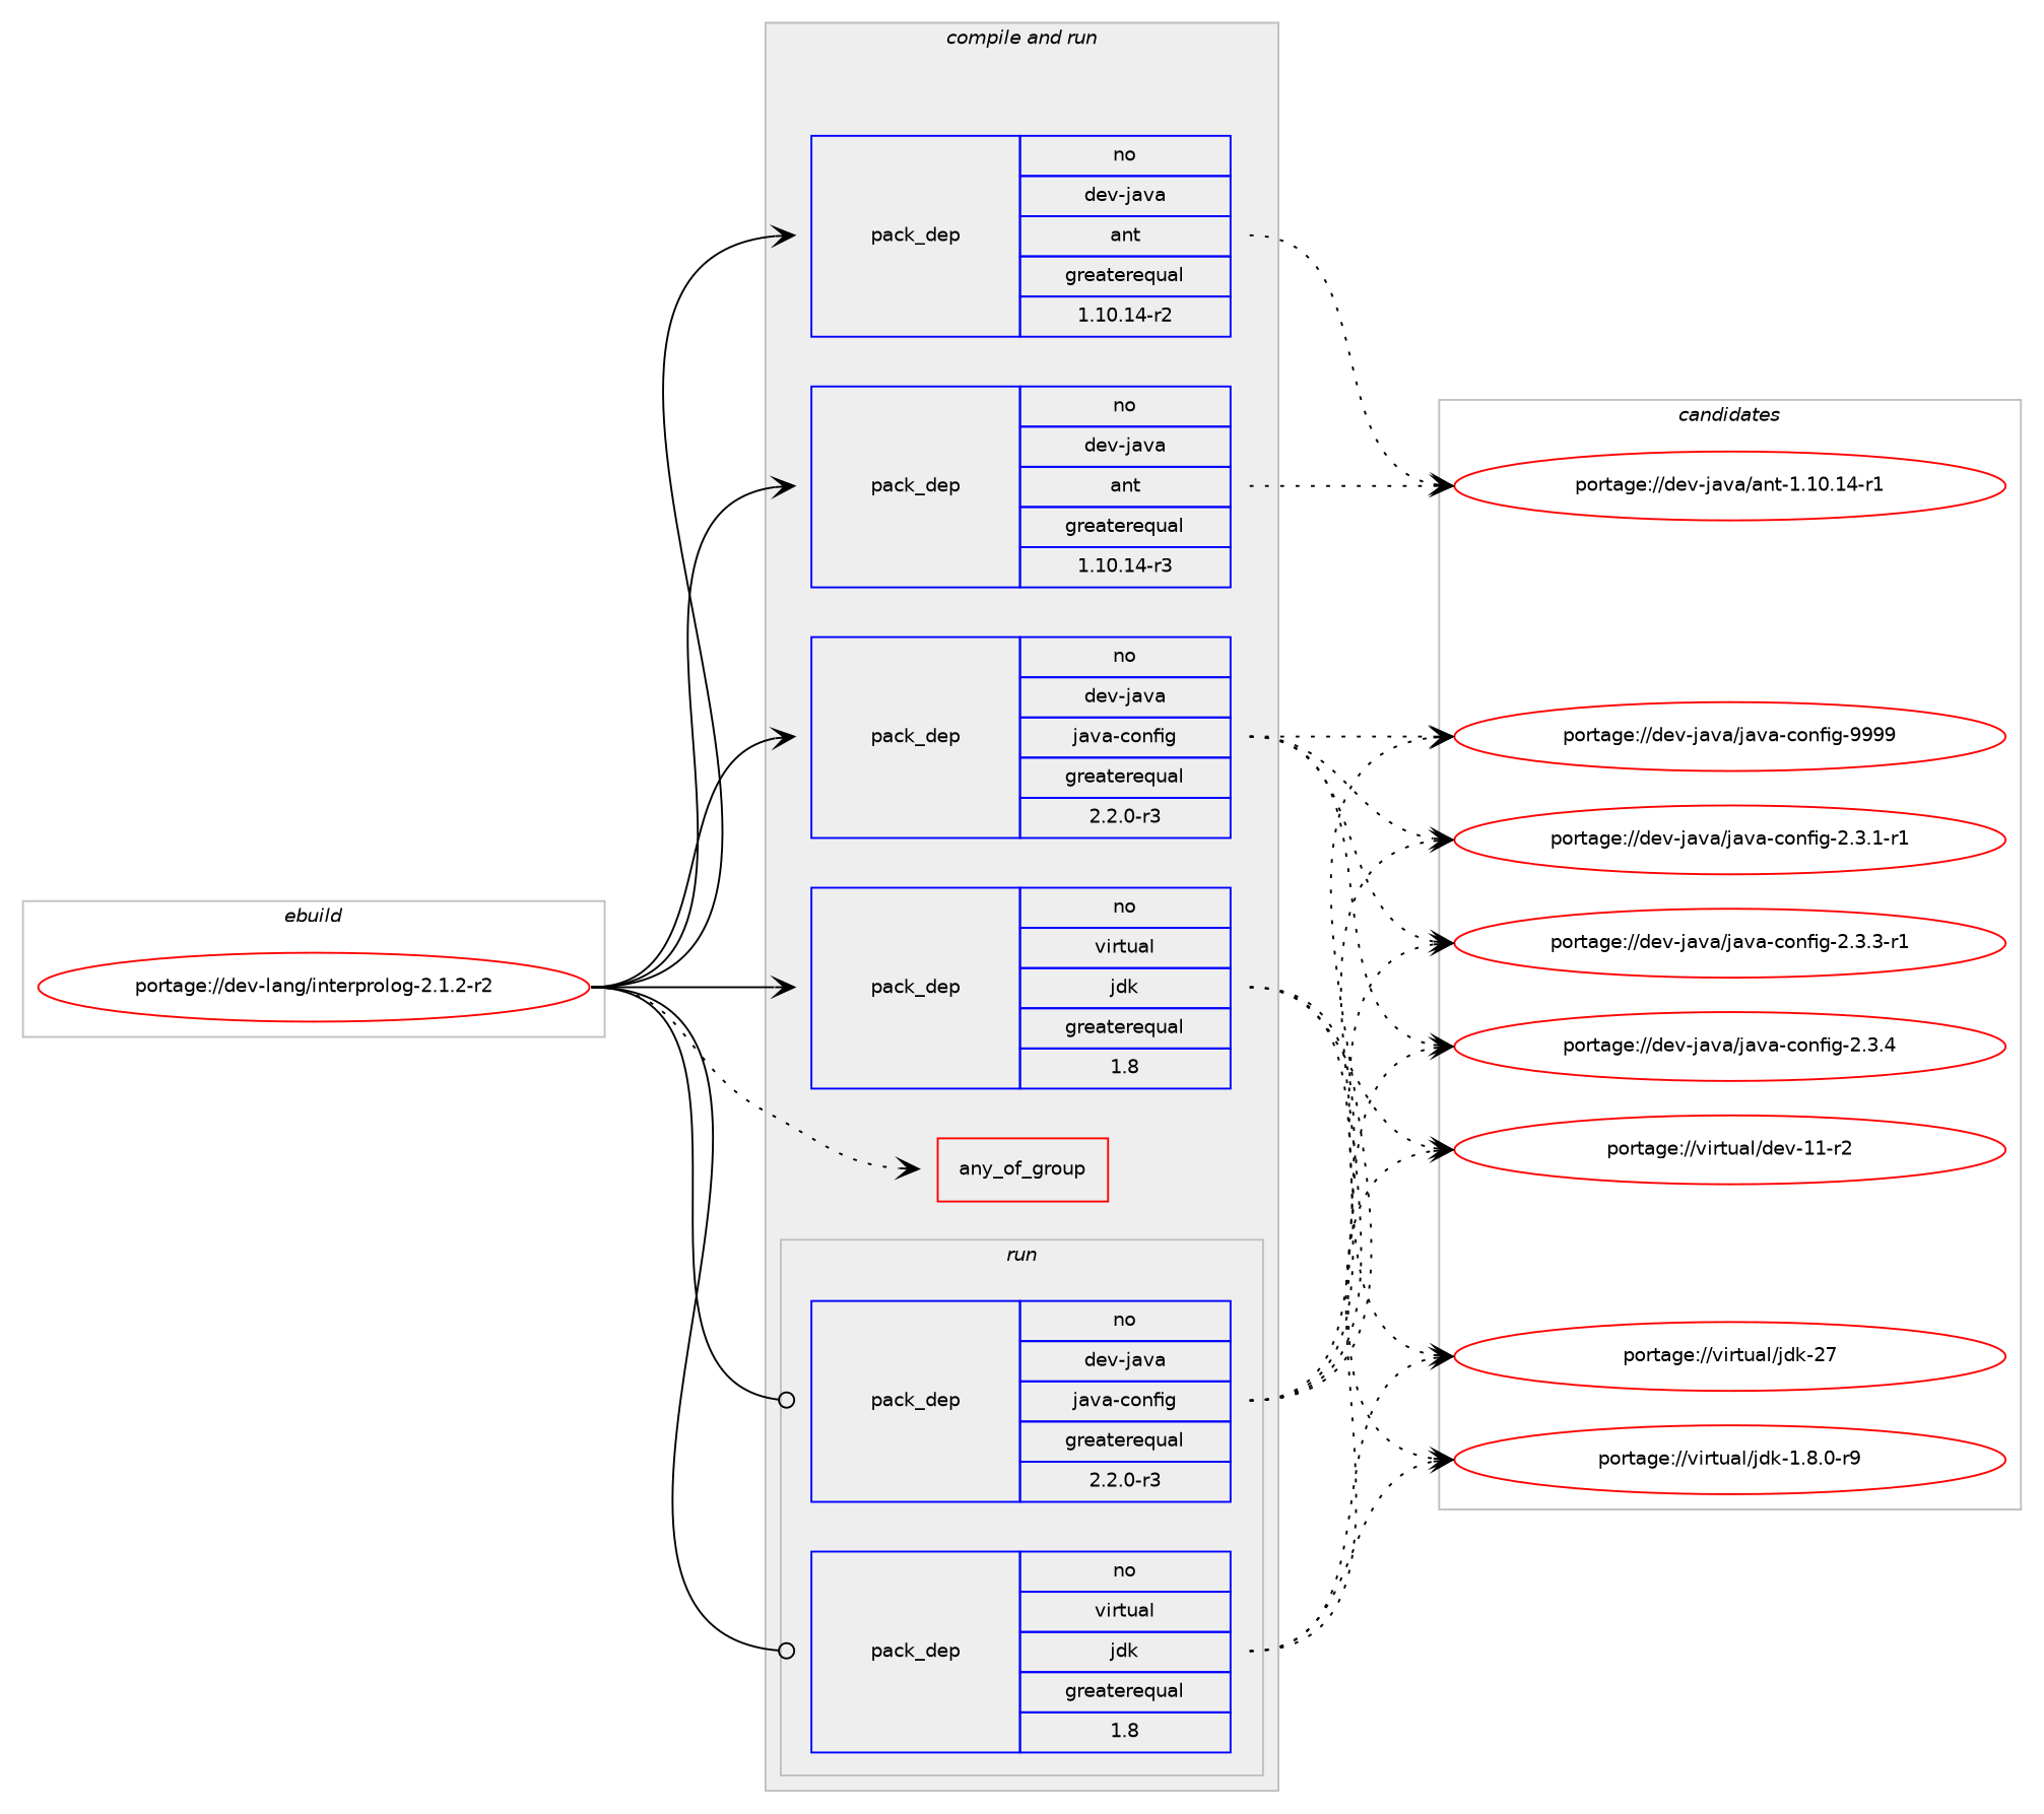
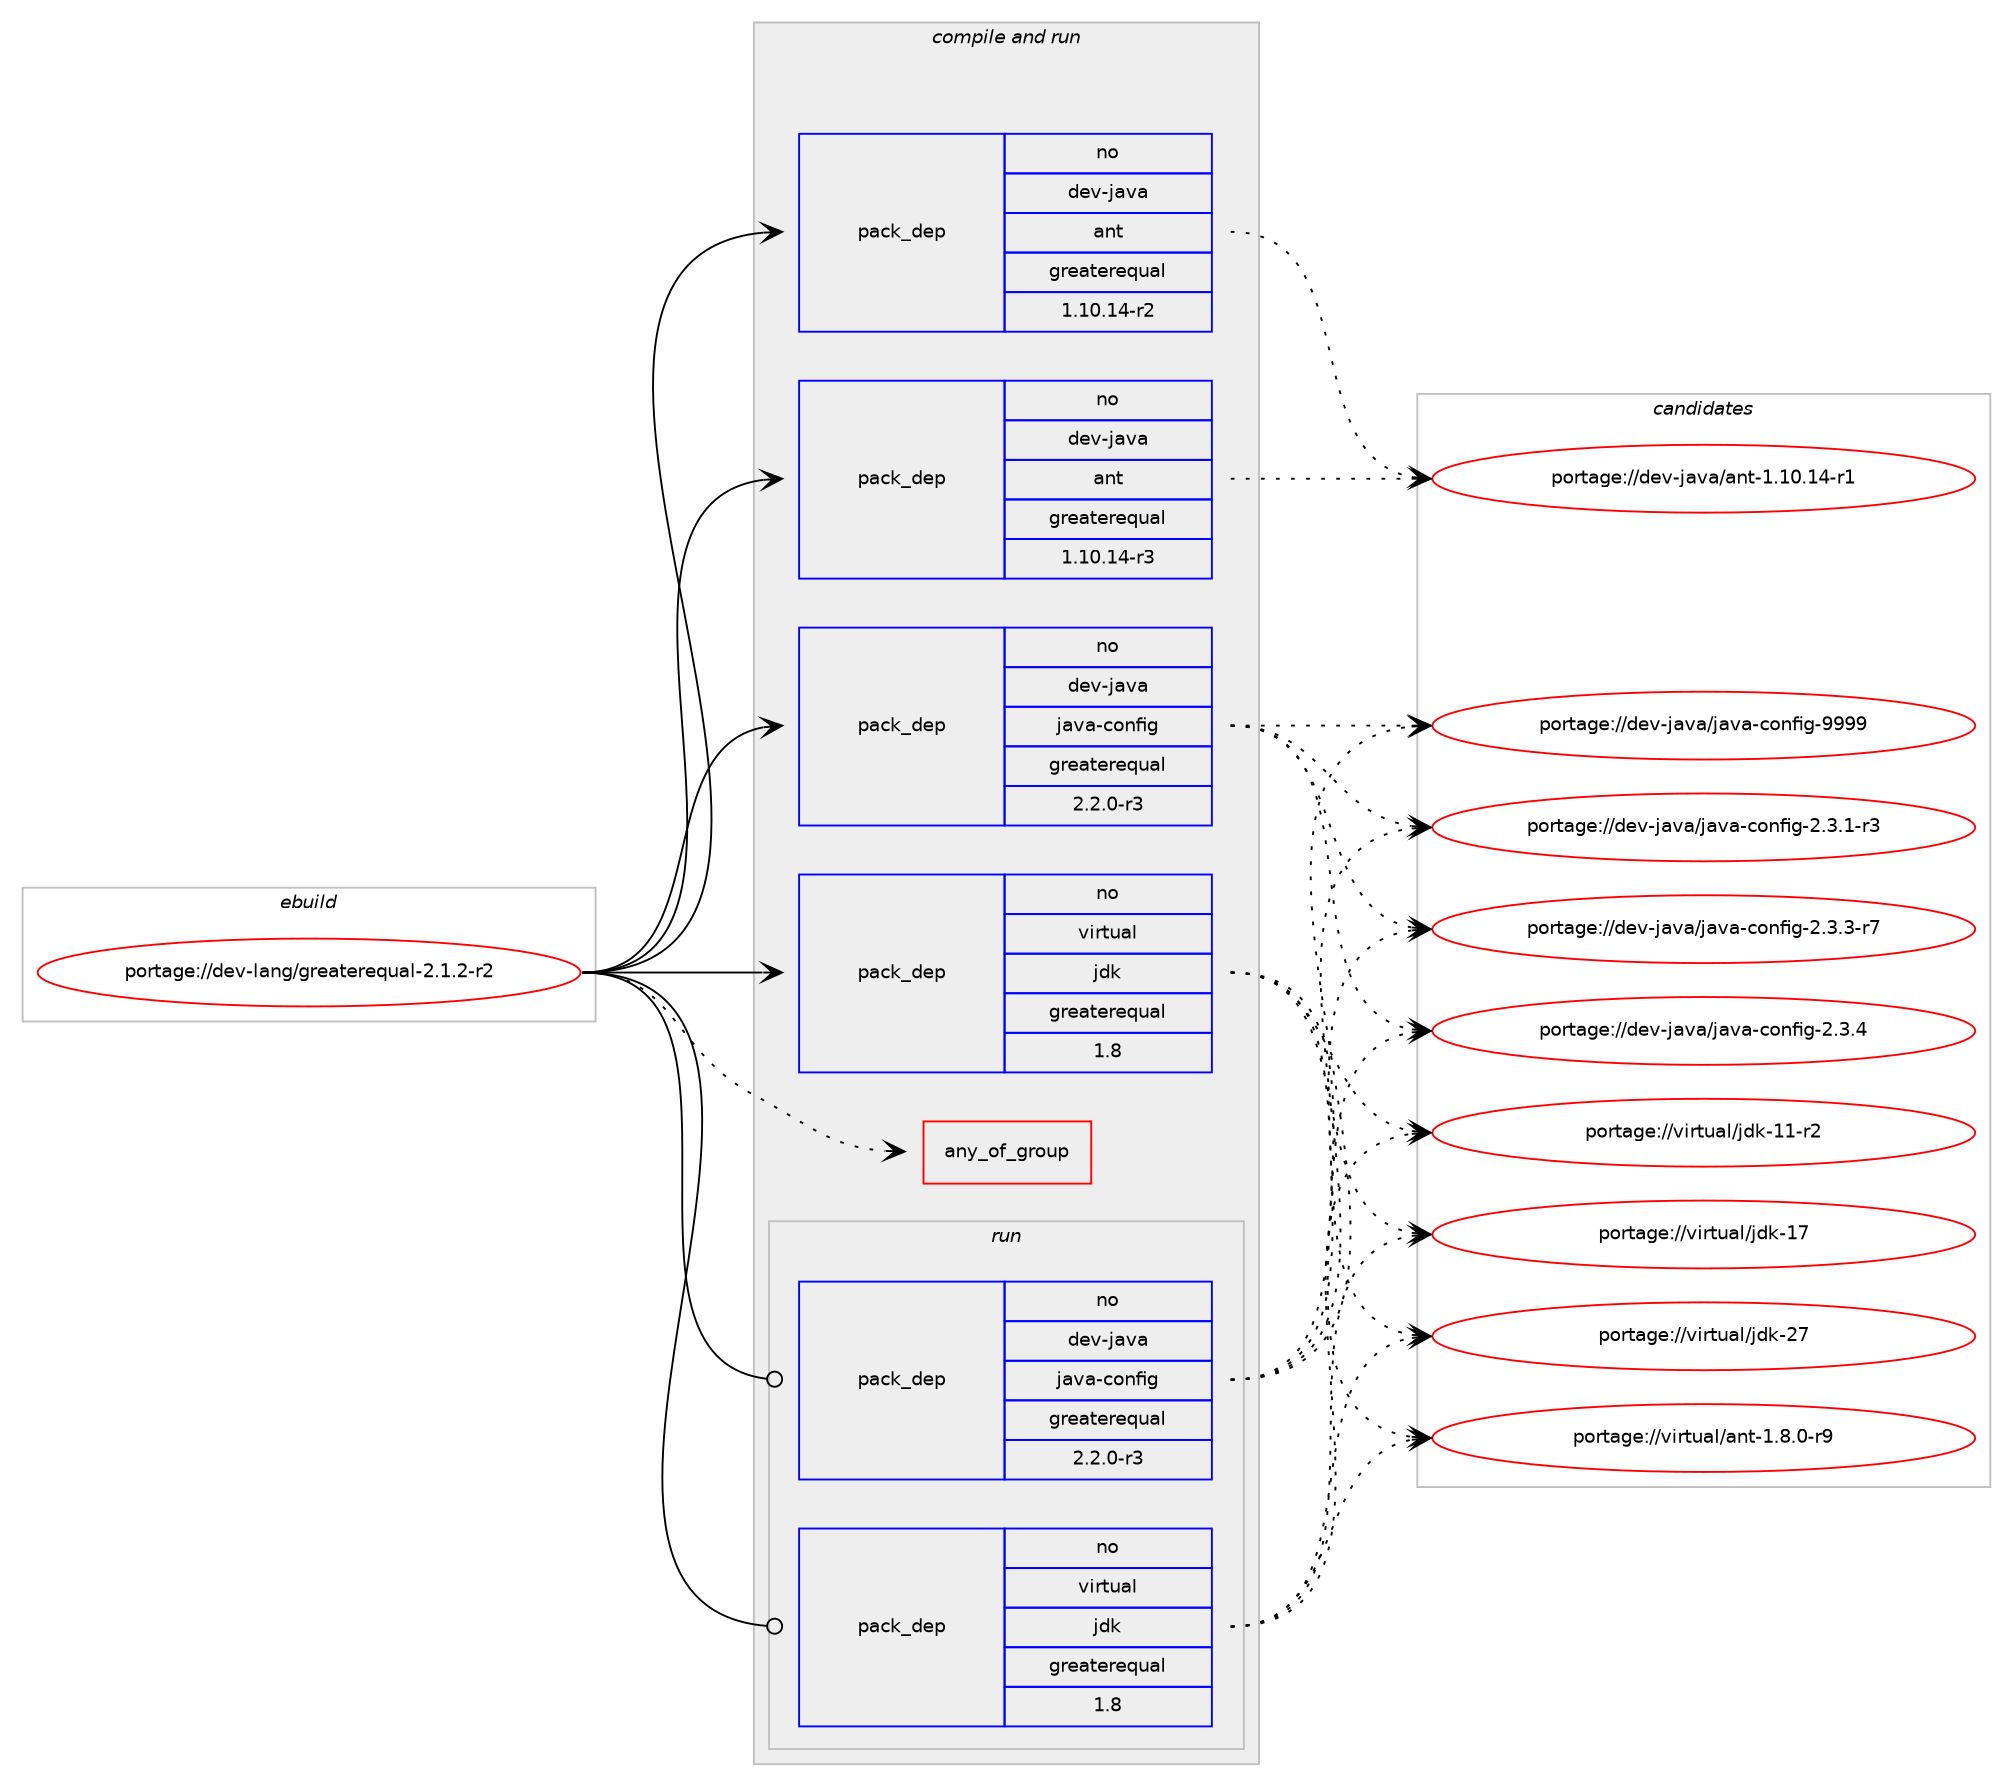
  digraph {
    compound=true
    concentrate=true
    fontname=Helvetica
    fontsize=10
    newrank=true
    rankdir=LR
    ranksep=1.5
    node [color=red fontname=Helvetica fontsize=10]
    edge [arrowhead=vee headport=w style=dotted tailport=e weight=100]
-   n1 [label="portage://dev-lang/interprolog-2.1.2-r2" width=4]
+   n1 [label="portage://dev-lang/greaterequal-2.1.2-r2" width=4]
    n2 [label=<<TABLE BORDER="0" CELLBORDER="1" CELLSPACING="0" CELLPADDING="4"><TR><TD CELLPADDING="10">any_of_group</TD></TR></TABLE>> shape=none]
    n3 [color=blue label=<<TABLE BORDER="0" CELLBORDER="1" CELLSPACING="0" CELLPADDING="4" WIDTH="220"><TR><TD ROWSPAN="6" CELLPADDING="30">pack_dep</TD></TR><TR><TD WIDTH="110">no</TD></TR><TR><TD>dev-java</TD></TR><TR><TD>ant</TD></TR><TR><TD>greaterequal</TD></TR><TR><TD>1.10.14-r2</TD></TR></TABLE>> shape=none]
    n4 [color=blue label=<<TABLE BORDER="0" CELLBORDER="1" CELLSPACING="0" CELLPADDING="4" WIDTH="220"><TR><TD ROWSPAN="6" CELLPADDING="30">pack_dep</TD></TR><TR><TD WIDTH="110">no</TD></TR><TR><TD>dev-java</TD></TR><TR><TD>ant</TD></TR><TR><TD>greaterequal</TD></TR><TR><TD>1.10.14-r3</TD></TR></TABLE>> shape=none]
    n5 [color=blue label=<<TABLE BORDER="0" CELLBORDER="1" CELLSPACING="0" CELLPADDING="4" WIDTH="220"><TR><TD ROWSPAN="6" CELLPADDING="30">pack_dep</TD></TR><TR><TD WIDTH="110">no</TD></TR><TR><TD>dev-java</TD></TR><TR><TD>java-config</TD></TR><TR><TD>greaterequal</TD></TR><TR><TD>2.2.0-r3</TD></TR></TABLE>> shape=none]
    n6 [color=blue label=<<TABLE BORDER="0" CELLBORDER="1" CELLSPACING="0" CELLPADDING="4" WIDTH="220"><TR><TD ROWSPAN="6" CELLPADDING="30">pack_dep</TD></TR><TR><TD WIDTH="110">no</TD></TR><TR><TD>virtual</TD></TR><TR><TD>jdk</TD></TR><TR><TD>greaterequal</TD></TR><TR><TD>1.8</TD></TR></TABLE>> shape=none]
    n7 [color=blue label=<<TABLE BORDER="0" CELLBORDER="1" CELLSPACING="0" CELLPADDING="4" WIDTH="220"><TR><TD ROWSPAN="6" CELLPADDING="30">pack_dep</TD></TR><TR><TD WIDTH="110">no</TD></TR><TR><TD>dev-java</TD></TR><TR><TD>java-config</TD></TR><TR><TD>greaterequal</TD></TR><TR><TD>2.2.0-r3</TD></TR></TABLE>> shape=none]
    n8 [color=blue label=<<TABLE BORDER="0" CELLBORDER="1" CELLSPACING="0" CELLPADDING="4" WIDTH="220"><TR><TD ROWSPAN="6" CELLPADDING="30">pack_dep</TD></TR><TR><TD WIDTH="110">no</TD></TR><TR><TD>virtual</TD></TR><TR><TD>jdk</TD></TR><TR><TD>greaterequal</TD></TR><TR><TD>1.8</TD></TR></TABLE>> shape=none]
    n9 [label="portage://dev-java/ant-1.10.14-r1" width=4]
-   n10 [label="portage://dev-java/java-config-2.3.1-r1" width=4]
-   n11 [label="portage://dev-java/java-config-2.3.3-r1" width=4]
+   n10 [label="portage://dev-java/java-config-2.3.1-r3" width=4]
+   n11 [label="portage://dev-java/java-config-2.3.3-r7" width=4]
    n12 [label="portage://dev-java/java-config-2.3.4" width=4]
    n13 [label="portage://dev-java/java-config-9999" width=4]
-   n14 [label="portage://virtual/jdk-1.8.0-r9" width=4]
-   n15 [label="portage://virtual/dev-11-r2" width=4]
+   n14 [label="portage://virtual/ant-1.8.0-r9" width=4]
+   n15 [label="portage://virtual/jdk-11-r2" width=4]
+   n16 [label="portage://virtual/jdk-17" width=4]
    n17 [label="portage://virtual/jdk-27" width=4]
    subgraph cluster_1 {
      color=gray
      label=<<i>ebuild</i>>
      rank=same
      n1
    }
    subgraph cluster_2 {
      color=gray
      label=<<i>dependencies</i>>
      subgraph cluster_3 {
        color=gray
        fillcolor="#eeeeee"
        label=<<i>compile</i>>
        style=filled
        subgraph sub_4 {
          color=gray
          fillcolor="#eeeeee"
          label=<<i>compile</i>>
          style=filled
          n2
        }
        subgraph sub_5 {
          color=gray
          fillcolor="#eeeeee"
          label=<<i>compile</i>>
          style=filled
          n3
        }
        subgraph sub_6 {
          color=gray
          fillcolor="#eeeeee"
          label=<<i>compile</i>>
          style=filled
          n4
        }
        subgraph sub_7 {
          color=gray
          fillcolor="#eeeeee"
          label=<<i>compile</i>>
          style=filled
          n5
        }
        subgraph sub_8 {
          color=gray
          fillcolor="#eeeeee"
          label=<<i>compile</i>>
          style=filled
          n6
        }
      }
      subgraph cluster_9 {
        color=gray
        fillcolor="#eeeeee"
        label=<<i>compile and run</i>>
        style=filled
      }
      subgraph cluster_10 {
        color=gray
        fillcolor="#eeeeee"
        label=<<i>run</i>>
        style=filled
        subgraph sub_11 {
          color=gray
          fillcolor="#eeeeee"
          label=<<i>run</i>>
          style=filled
          n7
        }
        subgraph sub_12 {
          color=gray
          fillcolor="#eeeeee"
          label=<<i>run</i>>
          style=filled
          n8
        }
      }
    }
    subgraph cluster_13 {
      color=gray
      label=<<i>candidates</i>>
      rank=same
      subgraph sub_14 {
        color=black
        label=<<i>candidates</i>>
        nodesep=1
        rank=same
        n9
      }
      subgraph sub_15 {
        color=black
        label=<<i>candidates</i>>
        nodesep=1
        rank=same
        n9
      }
      subgraph sub_16 {
        color=black
        label=<<i>candidates</i>>
        nodesep=1
        rank=same
        n10
        n11
        n12
        n13
      }
      subgraph sub_17 {
        color=black
        label=<<i>candidates</i>>
        nodesep=1
        rank=same
        n14
        n15
+       n16
        n17
      }
      subgraph sub_18 {
        color=black
        label=<<i>candidates</i>>
        nodesep=1
        rank=same
        n10
        n11
        n12
        n13
      }
      subgraph sub_19 {
        color=black
        label=<<i>candidates</i>>
        nodesep=1
        rank=same
        n14
        n15
+       n16
        n17
      }
    }
    n1 -> n2 [weight=20]
    n1 -> n3 [style=solid weight=20]
    n1 -> n4 [style=solid weight=20]
    n1 -> n5 [style=solid weight=20]
    n1 -> n6 [style=solid weight=20]
    n1 -> n7 [arrowhead=odot style=solid weight=20]
    n1 -> n8 [arrowhead=odot style=solid weight=20]
    n3 -> n9
    n4 -> n9
    n5 -> n10
    n5 -> n11
    n5 -> n12
    n5 -> n13
    n6 -> n14
    n6 -> n15
+   n6 -> n16
    n6 -> n17
    n7 -> n10
    n7 -> n11
    n7 -> n12
    n7 -> n13
    n8 -> n14
    n8 -> n15
+   n8 -> n16
    n8 -> n17
  }
